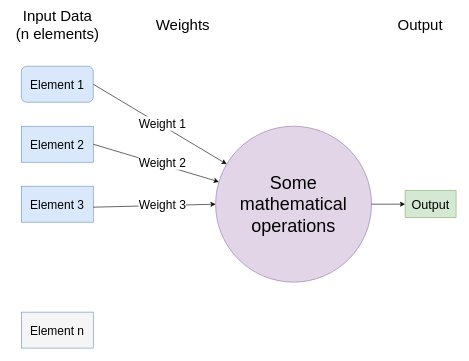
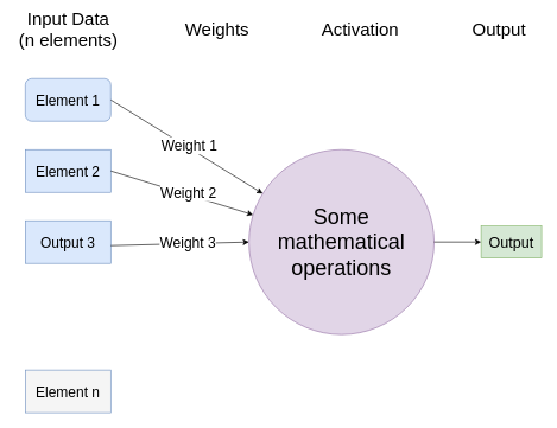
  <mxCell id="0" />
  <mxCell id="1" parent="0" />
- <mxCell id="2" value="&lt;font style=&quot;font-size: 30px&quot;&gt;Some mathematical operations&lt;/font&gt;" style="ellipse;whiteSpace=wrap;html=1;aspect=fixed;fillColor=#e1d5e7;strokeColor=#9673a6;" vertex="1" parent="1"><mxGeometry x="359" y="210" width="260" height="260" as="geometry" /></mxCell>
+ <mxCell id="2" value="&lt;font style=&quot;font-size: 30px&quot;&gt;Some mathematical operations&lt;/font&gt;" style="ellipse;whiteSpace=wrap;html=1;aspect=fixed;fillColor=#e1d5e7;strokeColor=#9673a6;" vertex="1" parent="1"><mxGeometry x="349" y="210" width="260" height="260" as="geometry" /></mxCell>
  <mxCell id="3" value="&lt;font style=&quot;font-size: 20px&quot;&gt;Element 2&lt;/font&gt;" style="rounded=0;whiteSpace=wrap;html=1;fillColor=#dae8fc;strokeColor=#6c8ebf;" vertex="1" parent="1"><mxGeometry x="35" y="210" width="120" height="60" as="geometry" /></mxCell>
- <mxCell id="4" value="&lt;font style=&quot;font-size: 20px&quot;&gt;Element 3&lt;/font&gt;" style="rounded=0;whiteSpace=wrap;html=1;fillColor=#dae8fc;strokeColor=#6c8ebf;" vertex="1" parent="1"><mxGeometry x="35" y="310" width="120" height="60" as="geometry" /></mxCell>
+ <mxCell id="4" value="&lt;font style=&quot;font-size: 20px&quot;&gt;Output 3&lt;/font&gt;" style="rounded=0;whiteSpace=wrap;html=1;fillColor=#dae8fc;strokeColor=#6c8ebf;" vertex="1" parent="1"><mxGeometry x="35" y="310" width="120" height="60" as="geometry" /></mxCell>
  <mxCell id="5" value="&lt;font style=&quot;font-size: 20px&quot;&gt;Element n&lt;/font&gt;" style="rounded=0;whiteSpace=wrap;html=1;fillColor=#f5f5f5;strokeColor=#6c8ebf;" vertex="1" parent="1"><mxGeometry x="35" y="520" width="120" height="60" as="geometry" /></mxCell>
  <mxCell id="6" value="" style="shape=image;html=1;verticalAlign=top;verticalLabelPosition=bottom;labelBackgroundColor=#ffffff;imageAspect=0;aspect=fixed;image=https://cdn0.iconfinder.com/data/icons/gcons-2/9/point1-128.png" vertex="1" parent="1"><mxGeometry x="90" y="405" width="10" height="10" as="geometry" /></mxCell>
  <mxCell id="7" value="" style="shape=image;html=1;verticalAlign=top;verticalLabelPosition=bottom;labelBackgroundColor=#ffffff;imageAspect=0;aspect=fixed;image=https://cdn0.iconfinder.com/data/icons/gcons-2/9/point1-128.png" vertex="1" parent="1"><mxGeometry x="90" y="445" width="10" height="10" as="geometry" /></mxCell>
  <mxCell id="8" value="" style="shape=image;html=1;verticalAlign=top;verticalLabelPosition=bottom;labelBackgroundColor=#ffffff;imageAspect=0;aspect=fixed;image=https://cdn0.iconfinder.com/data/icons/gcons-2/9/point1-128.png" vertex="1" parent="1"><mxGeometry x="90" y="485" width="10" height="10" as="geometry" /></mxCell>
  <mxCell id="9" value="" style="endArrow=classic;html=1;entryX=0;entryY=0.5;entryDx=0;entryDy=0;" edge="1" parent="1" target="2"><mxGeometry width="50" height="50" relative="1" as="geometry"><mxPoint x="155" y="345" as="sourcePoint" /><mxPoint x="205" y="245" as="targetPoint" /></mxGeometry></mxCell>
  <mxCell id="10" value="&lt;font style=&quot;font-size: 20px&quot;&gt;Weight 3&lt;/font&gt;" style="edgeLabel;html=1;align=center;verticalAlign=middle;resizable=0;points=[];" vertex="1" connectable="0" parent="9"><mxGeometry x="0.444" y="-1" relative="1" as="geometry"><mxPoint x="-32.12" y="-2.39" as="offset" /></mxGeometry></mxCell>
  <mxCell id="11" value="" style="endArrow=classic;html=1;exitX=1;exitY=0.5;exitDx=0;exitDy=0;" edge="1" parent="1" source="3" target="2"><mxGeometry width="50" height="50" relative="1" as="geometry"><mxPoint x="155" y="189.29" as="sourcePoint" /><mxPoint x="308.38" y="189.37" as="targetPoint" /></mxGeometry></mxCell>
  <mxCell id="12" value="&lt;font style=&quot;font-size: 20px&quot;&gt;Weight 2&lt;/font&gt;" style="edgeLabel;html=1;align=center;verticalAlign=middle;resizable=0;points=[];" vertex="1" connectable="0" parent="11"><mxGeometry x="0.319" y="2" relative="1" as="geometry"><mxPoint x="-23.82" y="-9.39" as="offset" /></mxGeometry></mxCell>
  <mxCell id="13" value="&lt;font style=&quot;font-size: 20px&quot;&gt;Element 1&lt;/font&gt;" style="whiteSpace=wrap;html=1;fillColor=#dae8fc;strokeColor=#6c8ebf;rounded=1;" vertex="1" parent="1"><mxGeometry x="35" y="110" width="120" height="60" as="geometry" /></mxCell>
  <mxCell id="14" value="" style="endArrow=classic;html=1;exitX=1;exitY=0.5;exitDx=0;exitDy=0;" edge="1" parent="1" source="13" target="2"><mxGeometry width="50" height="50" relative="1" as="geometry"><mxPoint x="195" y="155.37" as="sourcePoint" /><mxPoint x="353.175" y="214.997" as="targetPoint" /></mxGeometry></mxCell>
  <mxCell id="15" value="&lt;font style=&quot;font-size: 20px&quot;&gt;Weight 1&lt;/font&gt;" style="edgeLabel;html=1;align=center;verticalAlign=middle;resizable=0;points=[];" vertex="1" connectable="0" parent="14"><mxGeometry x="0.168" y="3" relative="1" as="geometry"><mxPoint x="-16.4" y="-10.33" as="offset" /></mxGeometry></mxCell>
  <mxCell id="16" value="&lt;font style=&quot;font-size: 25px&quot;&gt;Input Data&lt;br&gt;(n elements)&lt;/font&gt;" style="text;html=1;align=center;verticalAlign=middle;resizable=0;points=[];autosize=1;" vertex="1" parent="1"><mxGeometry x="20" y="20" width="150" height="40" as="geometry" /></mxCell>
  <mxCell id="17" value="&lt;font style=&quot;font-size: 25px&quot;&gt;Weights&lt;/font&gt;" style="text;html=1;align=center;verticalAlign=middle;resizable=0;points=[];autosize=1;" vertex="1" parent="1"><mxGeometry x="249" y="30" width="110" height="20" as="geometry" /></mxCell>
+ <mxCell id="18" value="&lt;font style=&quot;font-size: 25px&quot;&gt;Activation&lt;/font&gt;" style="text;html=1;align=center;verticalAlign=middle;resizable=0;points=[];autosize=1;" vertex="1" parent="1"><mxGeometry x="445" y="30" width="120" height="20" as="geometry" /></mxCell>
  <mxCell id="19" value="&lt;font style=&quot;font-size: 25px&quot;&gt;Output&lt;/font&gt;" style="text;html=1;align=center;verticalAlign=middle;resizable=0;points=[];autosize=1;" vertex="1" parent="1"><mxGeometry x="655" y="30" width="90" height="20" as="geometry" /></mxCell>
  <mxCell id="20" value="&lt;font style=&quot;font-size: 21px&quot;&gt;Output&lt;/font&gt;" style="rounded=0;whiteSpace=wrap;html=1;fillColor=#d5e8d4;strokeColor=#82b366;" vertex="1" parent="1"><mxGeometry x="675" y="317.5" width="85" height="45" as="geometry" /></mxCell>
  <mxCell id="21" value="" style="endArrow=classic;html=1;exitX=1;exitY=0.5;exitDx=0;exitDy=0;" edge="1" parent="1" source="2" target="20"><mxGeometry width="50" height="50" relative="1" as="geometry"><mxPoint x="619" y="340" as="sourcePoint" /><mxPoint x="805" y="340" as="targetPoint" /></mxGeometry></mxCell>
